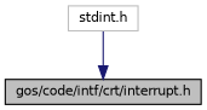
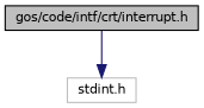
  digraph {
    node [fontname=Helvetica fontsize=10 shape=record style=filled]
    n1 [color=black fillcolor=grey75 fontcolor=black height=0.2 label="gos/code/intf/crt/interrupt.h" width=0.4]
    n2 [color=grey75 fillcolor=white height=0.2 label="stdint.h" width=0.4]
-   n2 -> n1 [color=midnightblue fontname=Helvetica fontsize=10 labelfontname=Helvetica labelfontsize=10 style=solid]
+   n1 -> n2 [color=midnightblue fontname=Helvetica fontsize=10 labelfontname=Helvetica labelfontsize=10 style=solid]
  }
